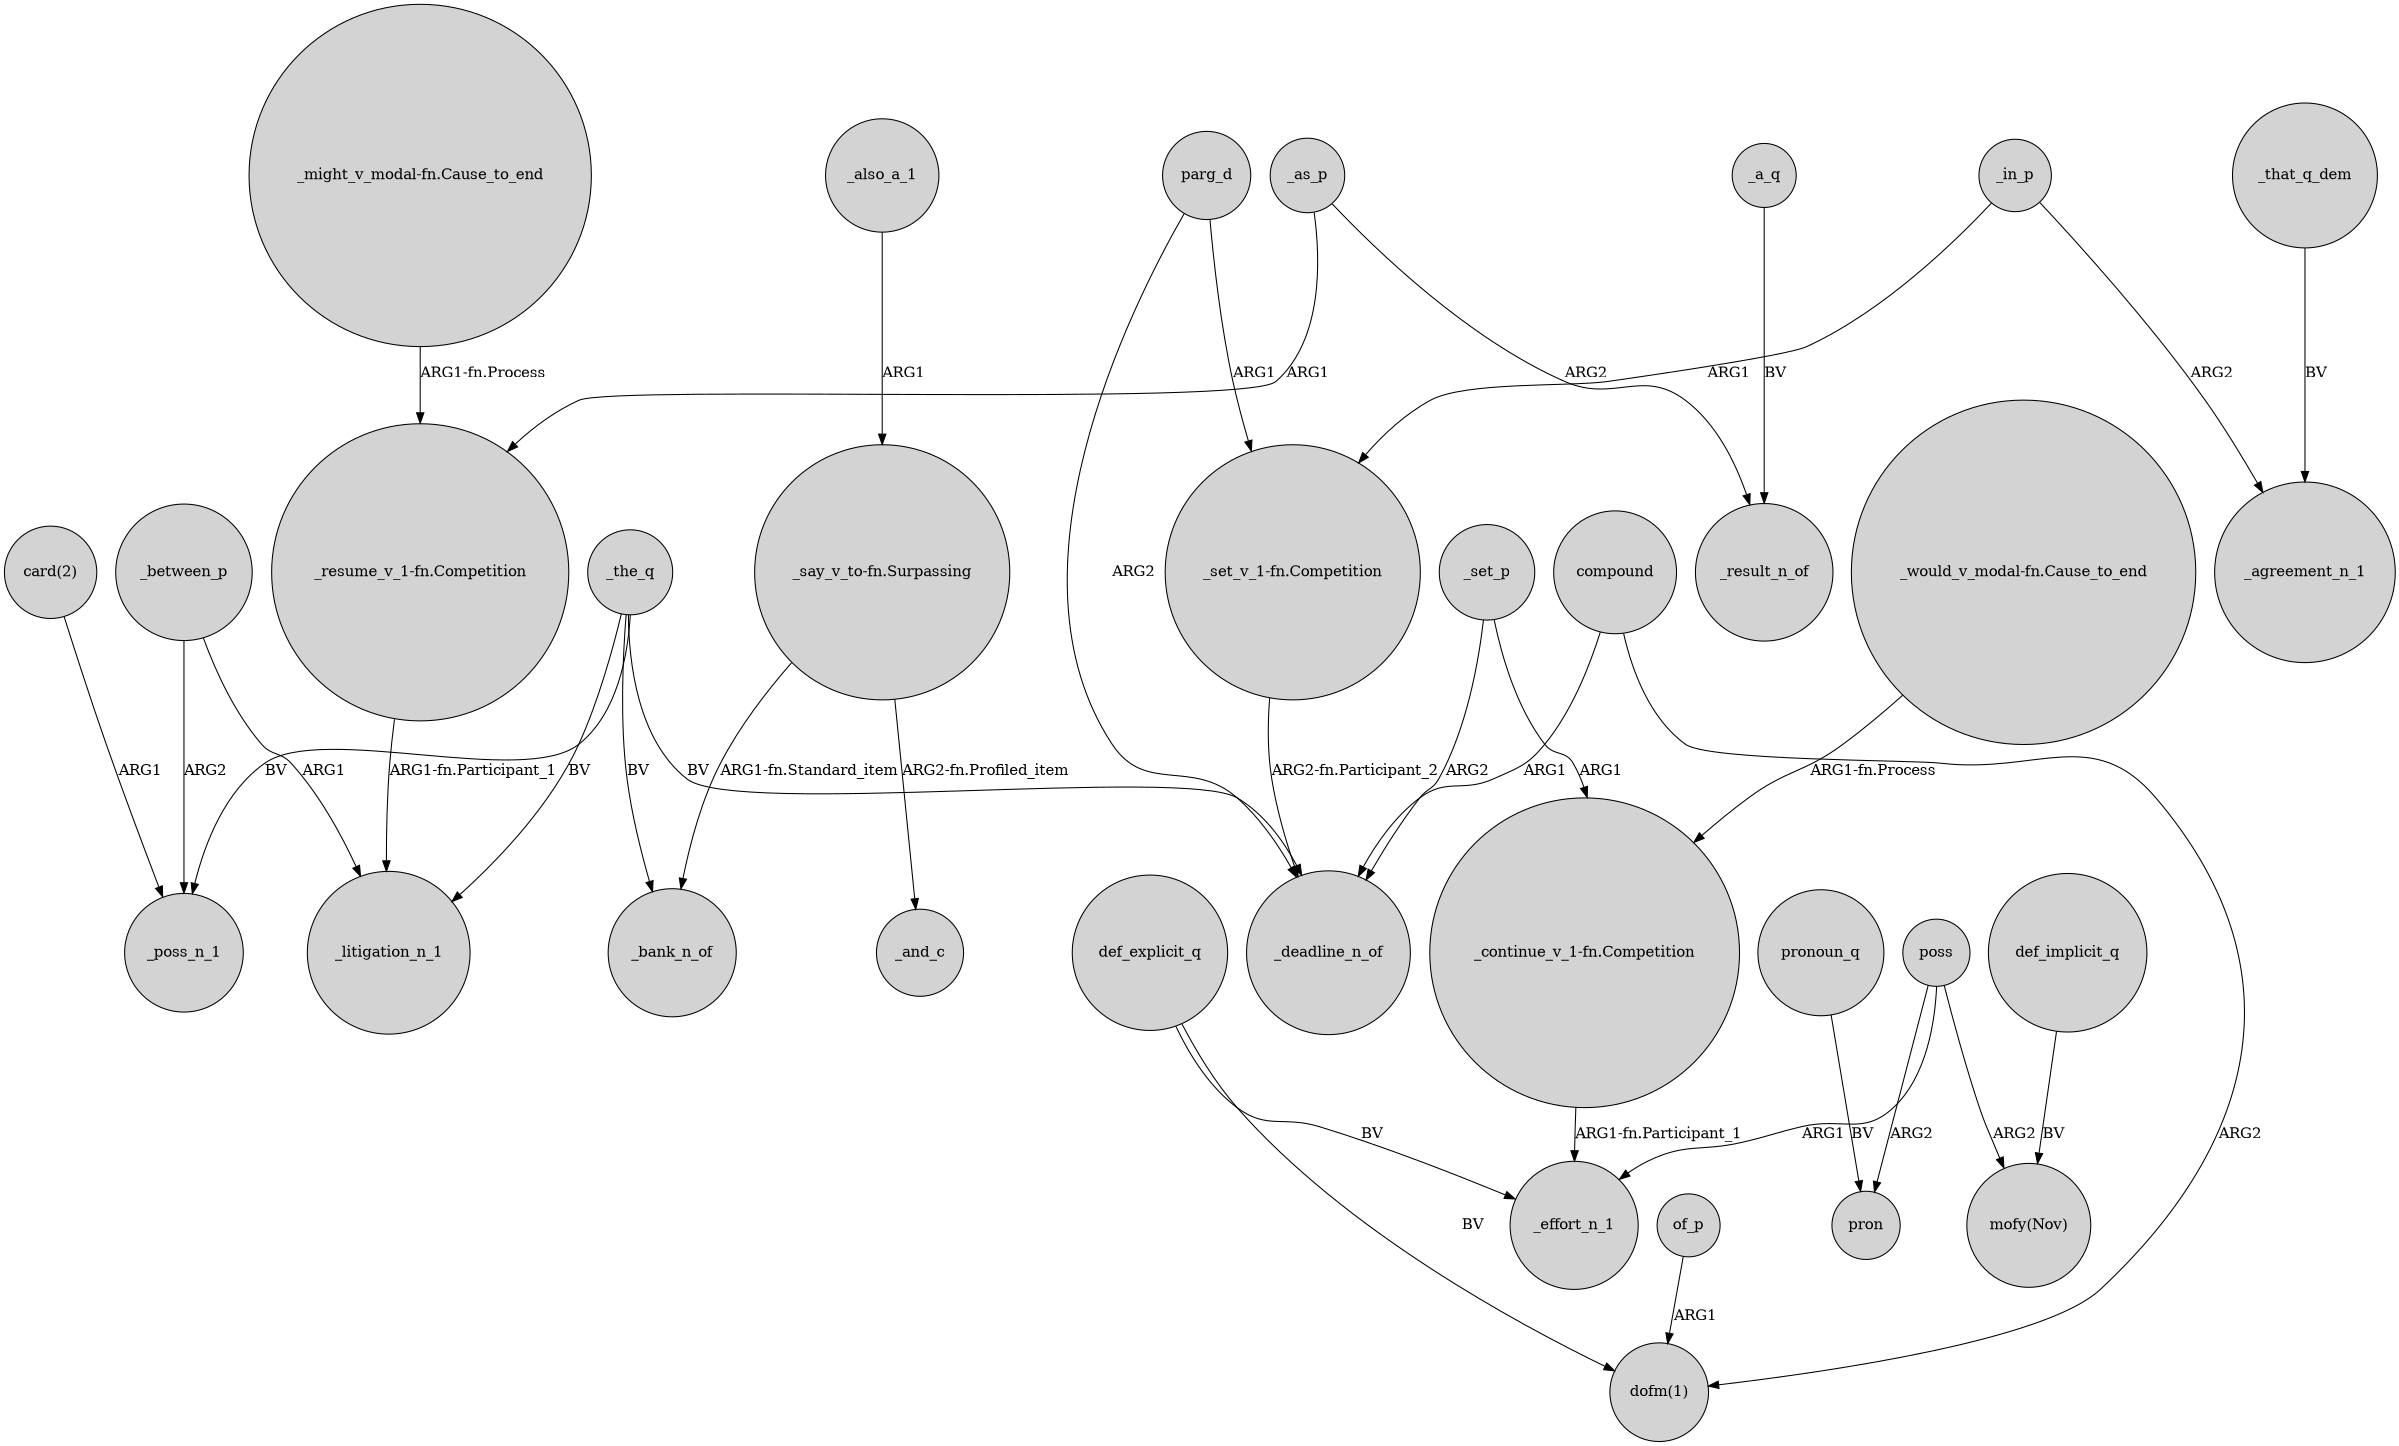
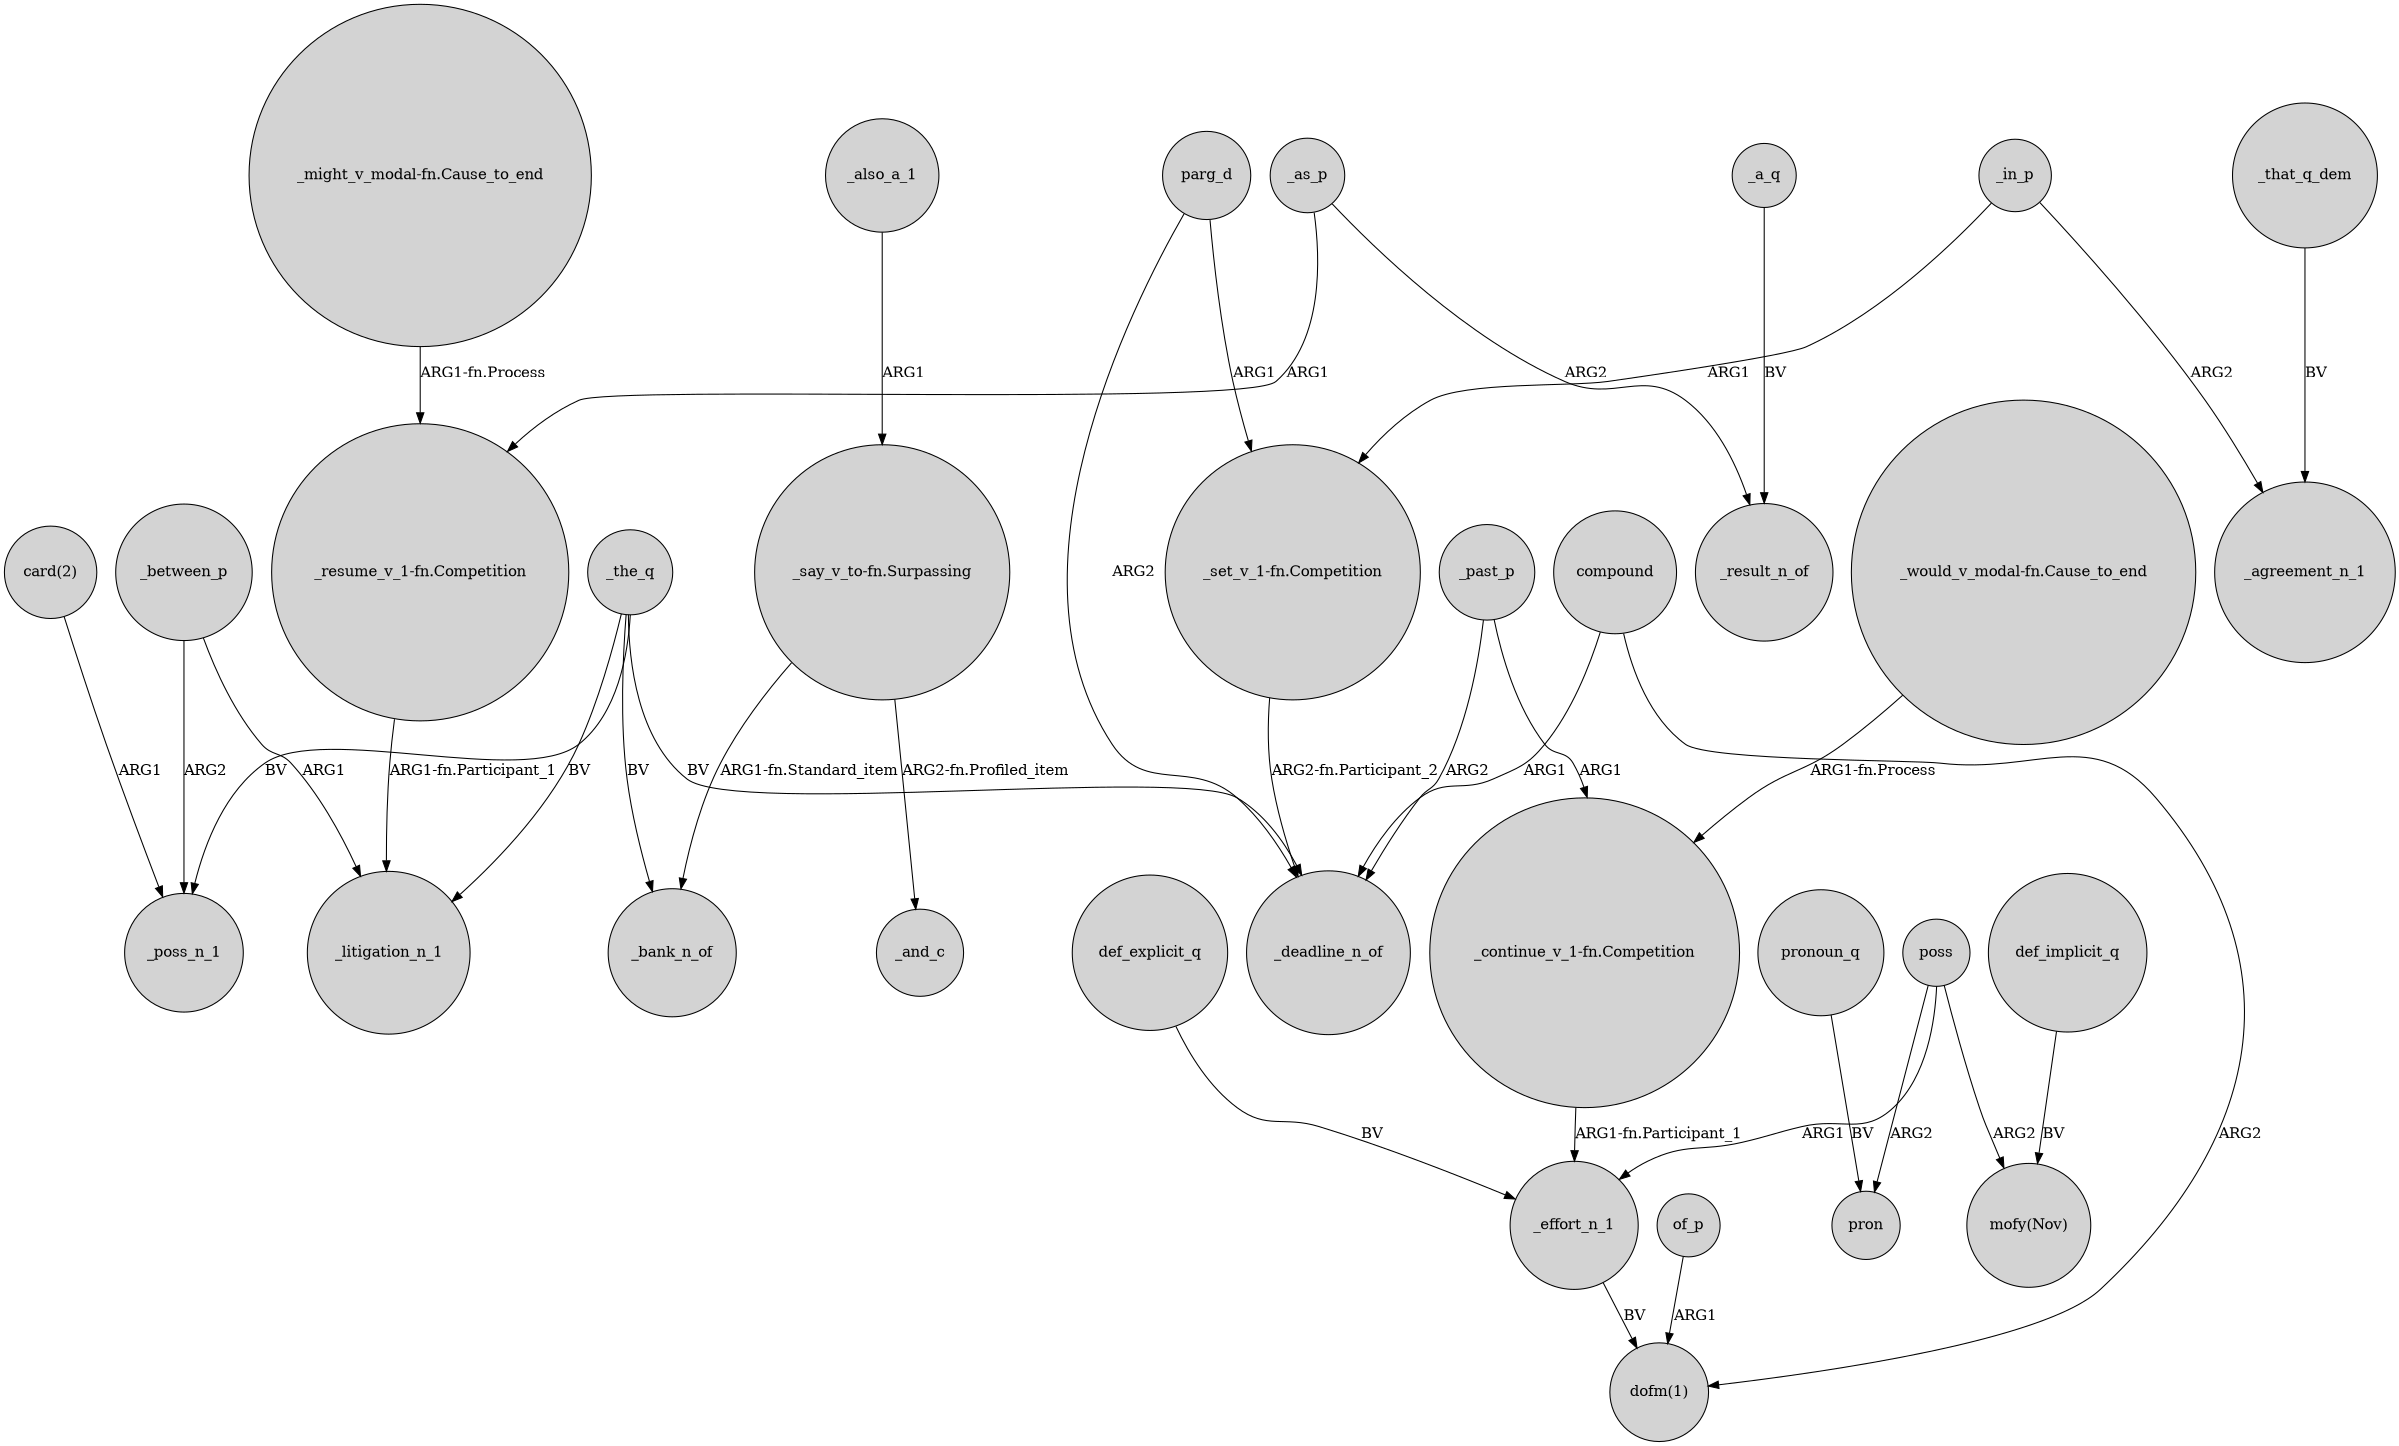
  digraph {
    node [shape=circle style=filled]
    n1 [label=_poss_n_1]
    "card(2)"
    _the_q
    _bank_n_of
    _deadline_n_of
    _litigation_n_1
    def_explicit_q
    _effort_n_1
    "dofm(1)"
    of_p
-   _past_p [label=_set_p]
+   _past_p
    "_continue_v_1-fn.Competition"
    parg_d
    "_set_v_1-fn.Competition"
    poss
    "mofy(Nov)"
    pron
    pronoun_q
    _as_p
    _result_n_of
    "_resume_v_1-fn.Competition"
    "_say_v_to-fn.Surpassing"
    _and_c
    "_might_v_modal-fn.Cause_to_end"
    compound
    _between_p
    _in_p
    _agreement_n_1
    _a_q
    def_implicit_q
    _that_q_dem
    _also_a_1
    "_would_v_modal-fn.Cause_to_end"
    "card(2)" -> n1 [label=ARG1]
    _the_q -> n1 [label=BV]
    _the_q -> _bank_n_of [label=BV]
    _the_q -> _deadline_n_of [label=BV]
    _the_q -> _litigation_n_1 [label=BV]
    def_explicit_q -> _effort_n_1 [label=BV]
-   def_explicit_q -> "dofm(1)" [label=BV]
+   _effort_n_1 -> "dofm(1)" [label=BV]
    of_p -> "dofm(1)" [label=ARG1]
    _past_p -> _deadline_n_of [label=ARG2]
    _past_p -> "_continue_v_1-fn.Competition" [label=ARG1]
    "_continue_v_1-fn.Competition" -> _effort_n_1 [label="ARG1-fn.Participant_1"]
    parg_d -> _deadline_n_of [label=ARG2]
    parg_d -> "_set_v_1-fn.Competition" [label=ARG1]
    "_set_v_1-fn.Competition" -> _deadline_n_of [label="ARG2-fn.Participant_2"]
    poss -> _effort_n_1 [label=ARG1]
    poss -> "mofy(Nov)" [label=ARG2]
    poss -> pron [label=ARG2]
    pronoun_q -> pron [label=BV]
    _as_p -> _result_n_of [label=ARG2]
    _as_p -> "_resume_v_1-fn.Competition" [label=ARG1]
    "_resume_v_1-fn.Competition" -> _litigation_n_1 [label="ARG1-fn.Participant_1"]
    "_say_v_to-fn.Surpassing" -> _bank_n_of [label="ARG1-fn.Standard_item"]
    "_say_v_to-fn.Surpassing" -> _and_c [label="ARG2-fn.Profiled_item"]
    "_might_v_modal-fn.Cause_to_end" -> "_resume_v_1-fn.Competition" [label="ARG1-fn.Process"]
    compound -> _deadline_n_of [label=ARG1]
    compound -> "dofm(1)" [label=ARG2]
    _between_p -> n1 [label=ARG2]
    _between_p -> _litigation_n_1 [label=ARG1]
    _in_p -> "_set_v_1-fn.Competition" [label=ARG1]
    _in_p -> _agreement_n_1 [label=ARG2]
    _a_q -> _result_n_of [label=BV]
    def_implicit_q -> "mofy(Nov)" [label=BV]
    _that_q_dem -> _agreement_n_1 [label=BV]
    _also_a_1 -> "_say_v_to-fn.Surpassing" [label=ARG1]
    "_would_v_modal-fn.Cause_to_end" -> "_continue_v_1-fn.Competition" [label="ARG1-fn.Process"]
  }
